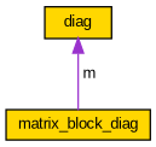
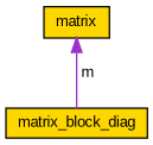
  digraph {
    fontname="Liberation Sans"
    node [color=black fillcolor=gold fontname="Liberation Sans" fontsize=10 shape=record style=filled]
    n1 [fontcolor=black height=0.2 label=matrix_block_diag width=0.4]
-   n2 [height=0.2 label=diag width=0.4]
+   n2 [height=0.2 label=matrix width=0.4]
    n2 -> n1 [color=darkorchid3 dir=back fontname="Liberation Sans" fontsize=10 label=" m" labelfontname=Helvetica labelfontsize=10 style=solid]
  }
